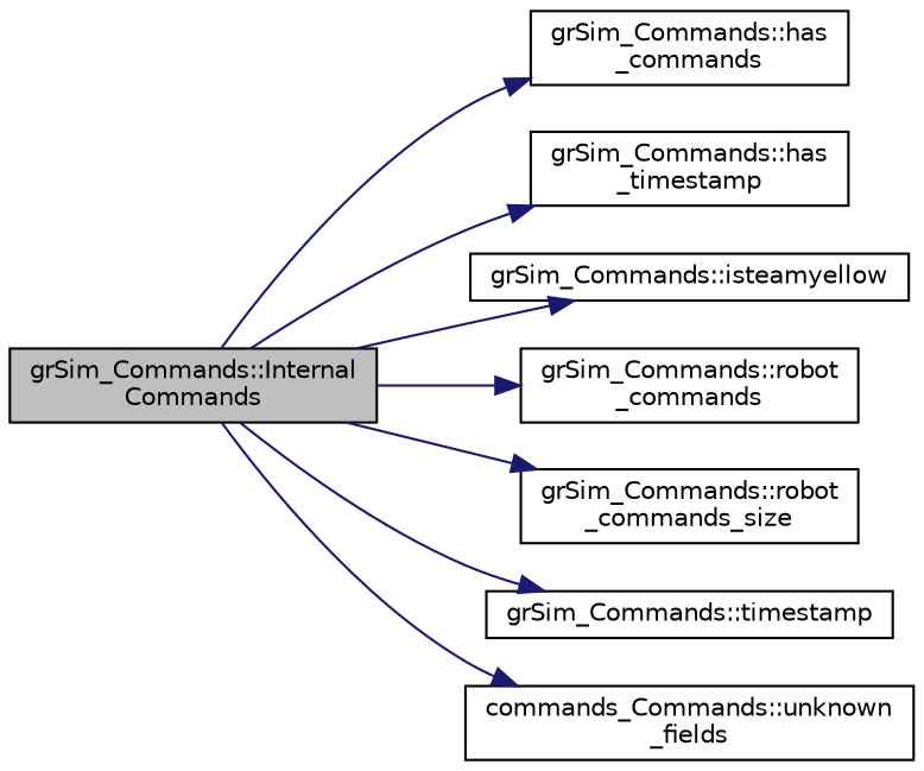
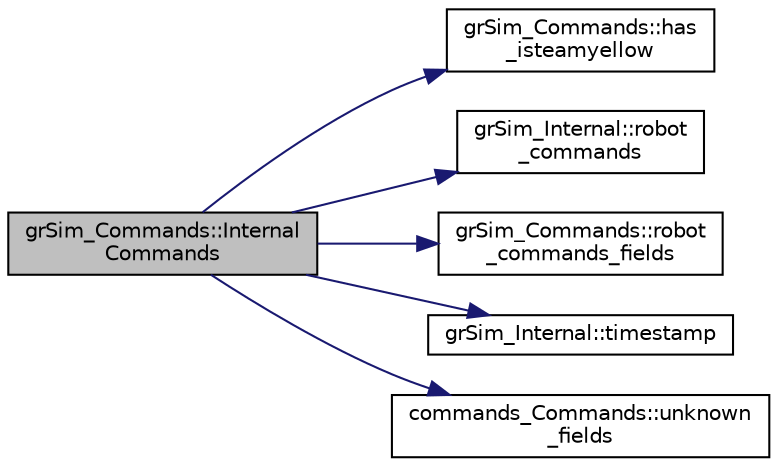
  digraph {
    rankdir=LR
    node [color=black fillcolor=white fontname=Helvetica fontsize=10 shape=record style=filled]
    edge [color=midnightblue fontname=Helvetica fontsize=10 labelfontname=Helvetica labelfontsize=10 style=solid]
    n1 [fillcolor=grey75 fontcolor=black height=0.2 label="grSim_Commands::Internal\lCommands" width=0.4]
-   n2 [height=0.2 label="grSim_Commands::has\l_commands" width=0.4]
-   n3 [height=0.2 label="grSim_Commands::has\l_timestamp" width=0.4]
-   n4 [height=0.2 label="grSim_Commands::isteamyellow" width=0.4]
-   n5 [height=0.2 label="grSim_Commands::robot\l_commands" width=0.4]
-   n6 [height=0.2 label="grSim_Commands::robot\l_commands_size" width=0.4]
-   n7 [height=0.2 label="grSim_Commands::timestamp" width=0.4]
+   n2 [height=0.2 label="grSim_Commands::has\l_isteamyellow" width=0.4]
+   n5 [height=0.2 label="grSim_Internal::robot\l_commands" width=0.4]
+   n6 [height=0.2 label="grSim_Commands::robot\l_commands_fields" width=0.4]
+   n7 [height=0.2 label="grSim_Internal::timestamp" width=0.4]
    n8 [height=0.2 label="commands_Commands::unknown\l_fields" width=0.4]
    n1 -> n2
-   n1 -> n3
-   n1 -> n4
    n1 -> n5
    n1 -> n6
    n1 -> n7
    n1 -> n8
  }
